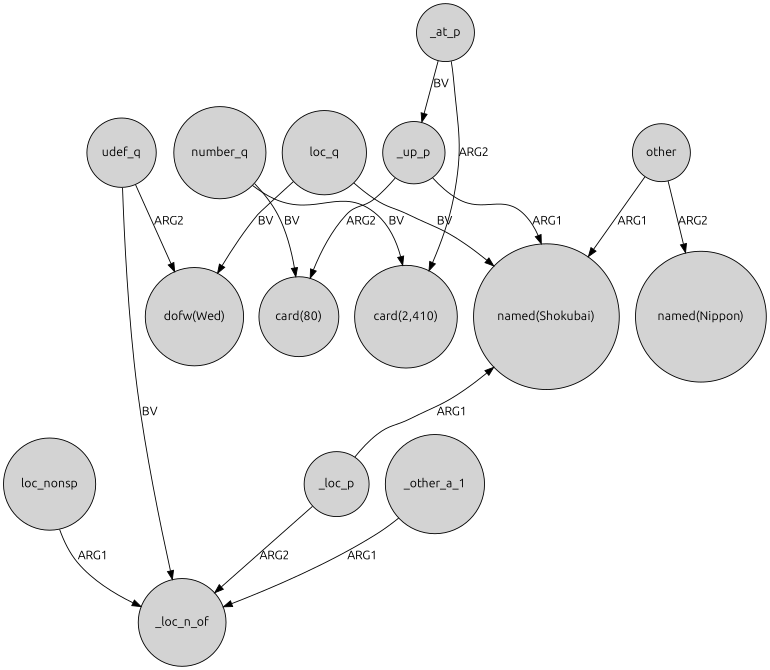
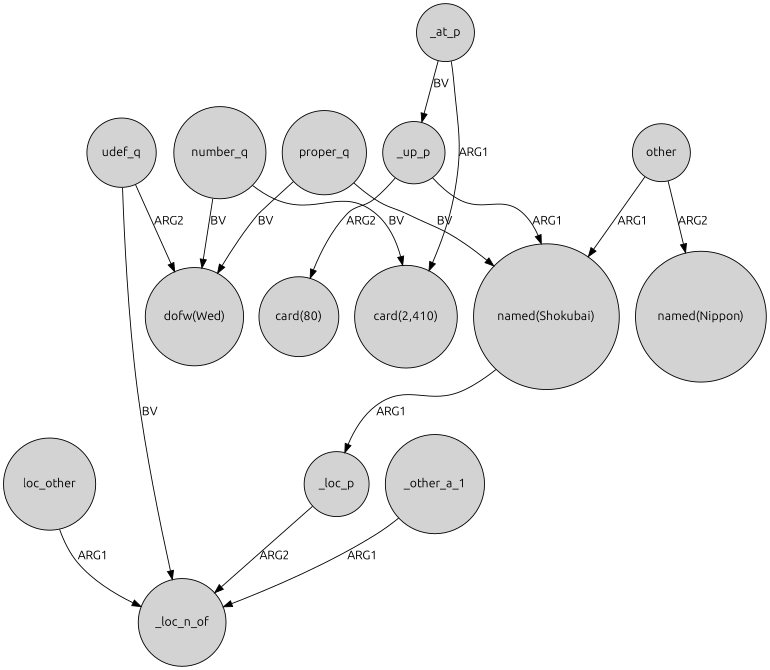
  digraph {
    fontname=Ubuntu
    node [fontname=Ubuntu shape=circle style=filled]
    edge [fontname=Ubuntu]
    number_q
    "card(80)"
    "card(2,410)"
-   proper_q [label=loc_q]
+   proper_q
    "named(Shokubai)"
    "dofw(Wed)"
    n7 [label=_loc_n_of]
-   loc_nonsp
+   loc_nonsp [label=loc_other]
    _up_p
    udef_q
    _other_a_1
    n12 [label=other]
    "named(Nippon)"
    _at_p
    n15 [label=_loc_p]
-   number_q -> "card(80)" [label=BV]
+   number_q -> "dofw(Wed)" [label=BV]
    number_q -> "card(2,410)" [label=BV]
    proper_q -> "named(Shokubai)" [label=BV]
    proper_q -> "dofw(Wed)" [label=BV]
    loc_nonsp -> n7 [label=ARG1]
    _up_p -> "card(80)" [label=ARG2]
    _up_p -> "named(Shokubai)" [label=ARG1]
    udef_q -> "dofw(Wed)" [label=ARG2]
    udef_q -> n7 [label=BV]
    _other_a_1 -> n7 [label=ARG1]
    n12 -> "named(Shokubai)" [label=ARG1]
    n12 -> "named(Nippon)" [label=ARG2]
-   _at_p -> "card(2,410)" [label=ARG2]
+   _at_p -> "card(2,410)" [label=ARG1]
    _at_p -> _up_p [label=BV]
-   n15 -> "named(Shokubai)" [label=ARG1]
+   "named(Shokubai)" -> n15 [label=ARG1]
    n15 -> n7 [label=ARG2]
  }
